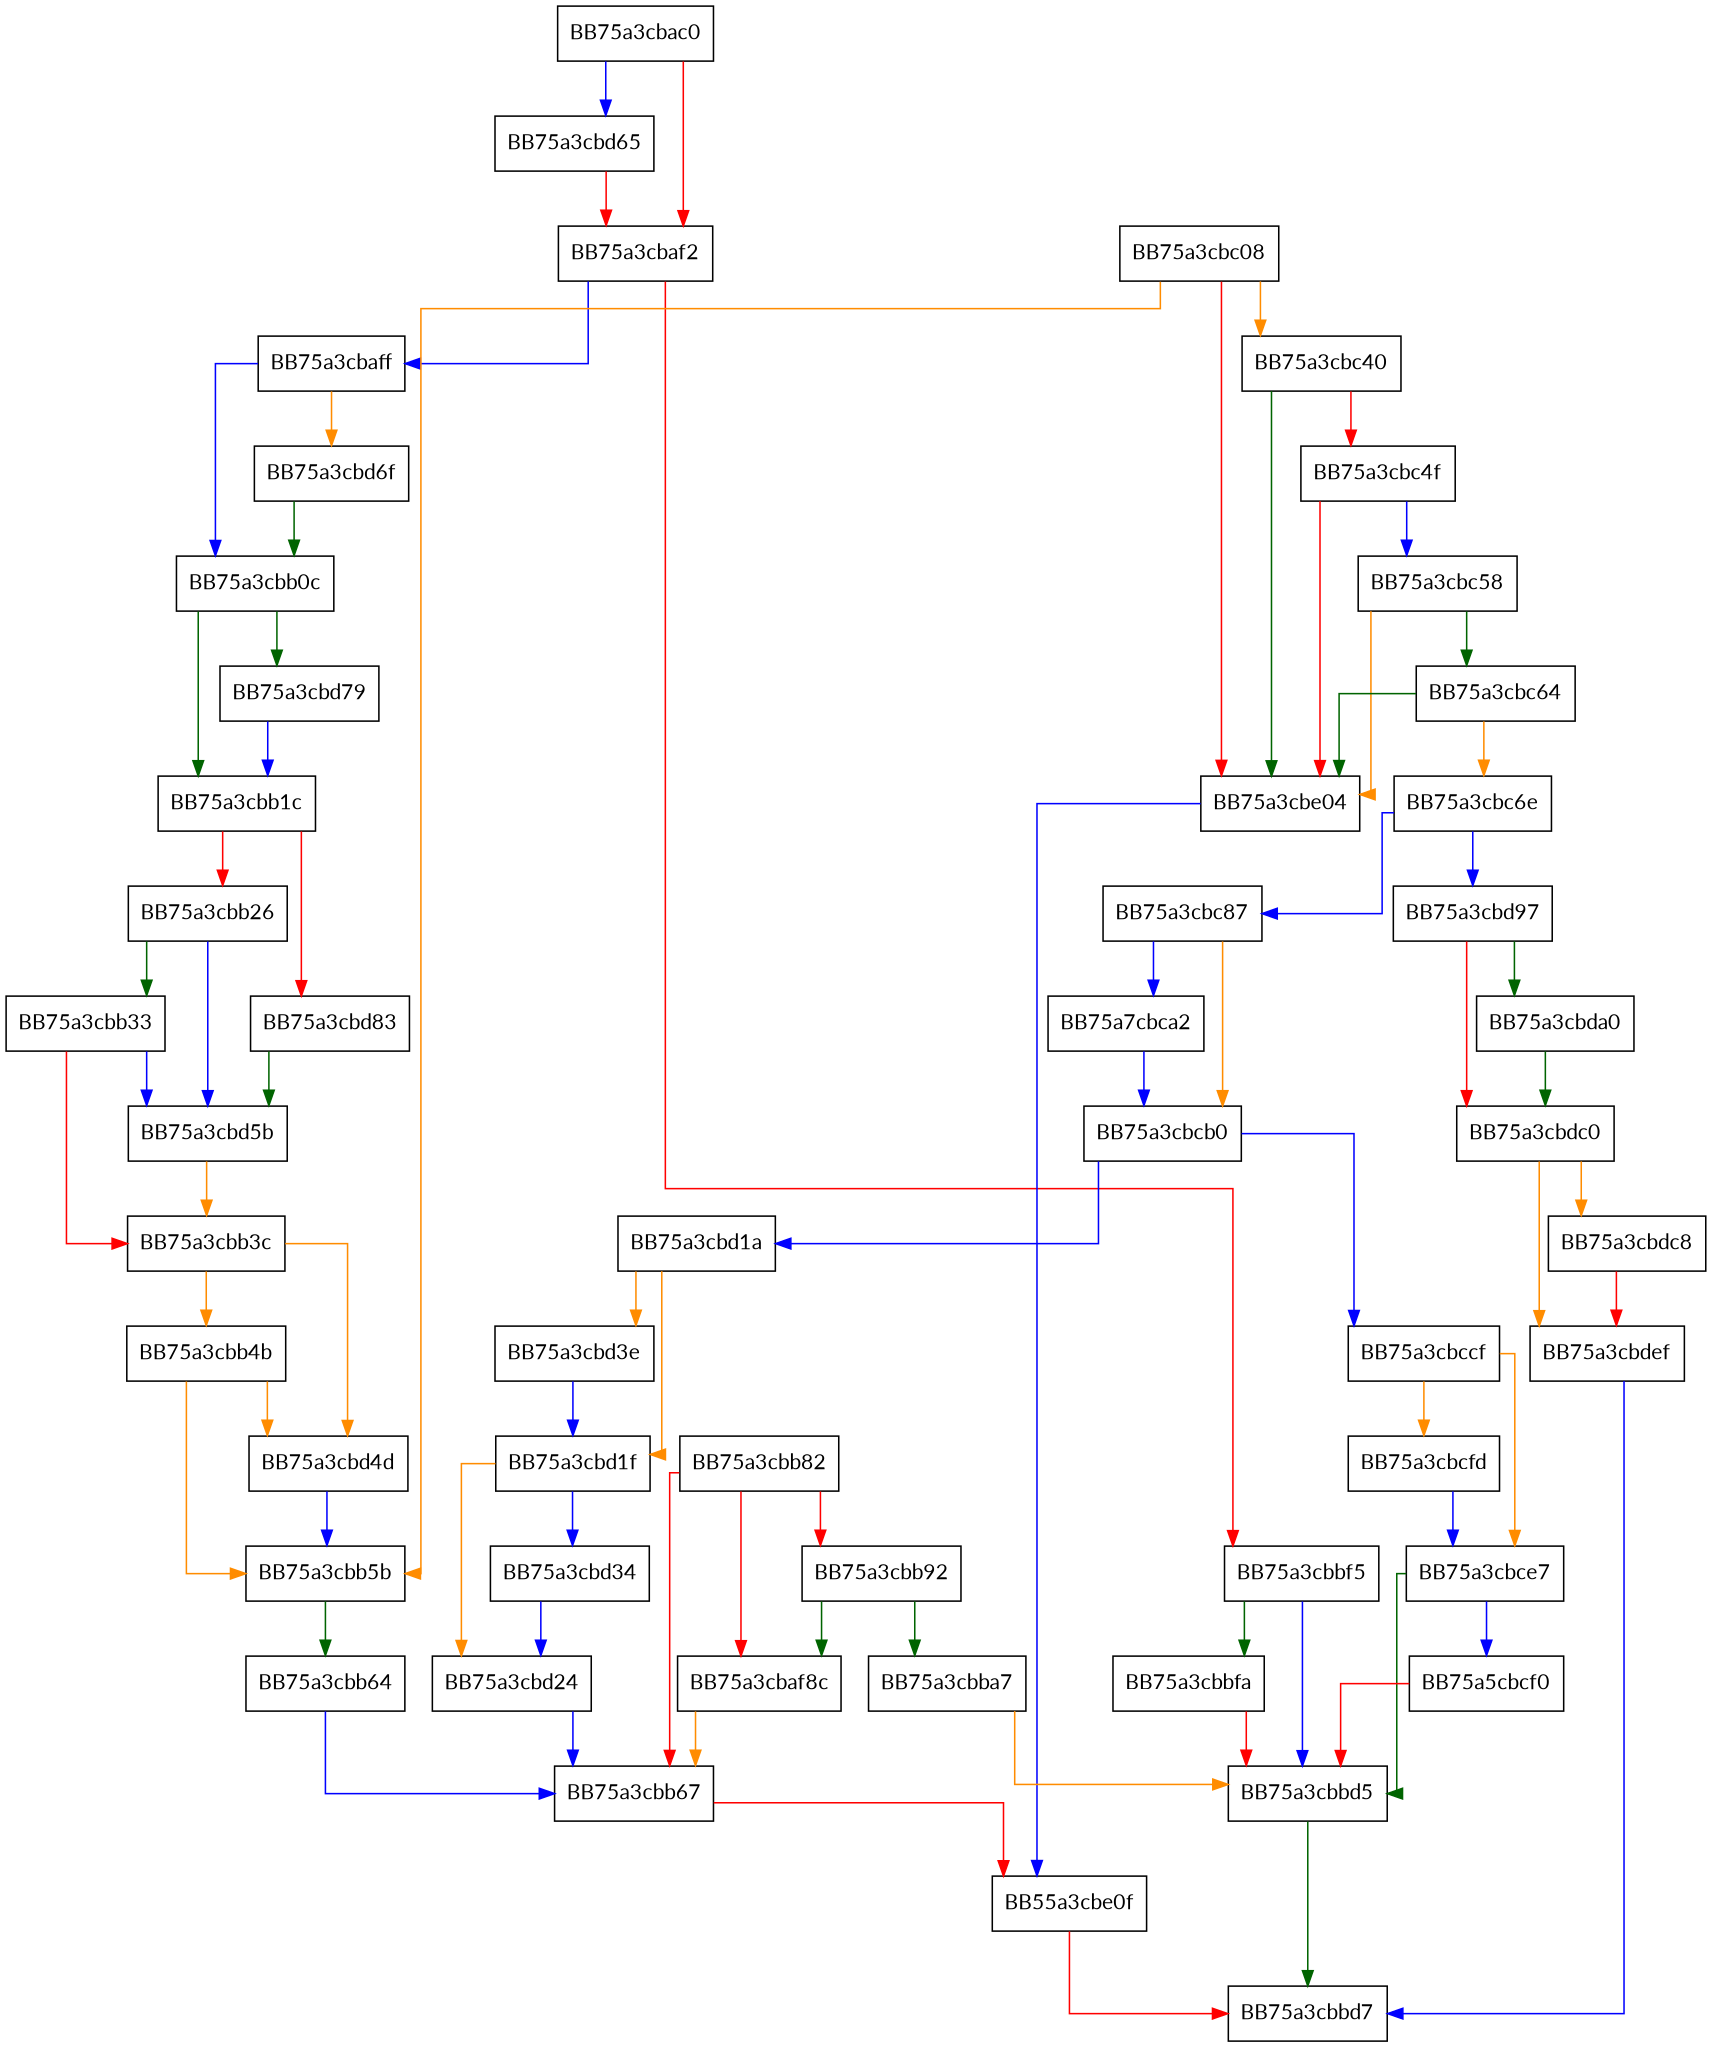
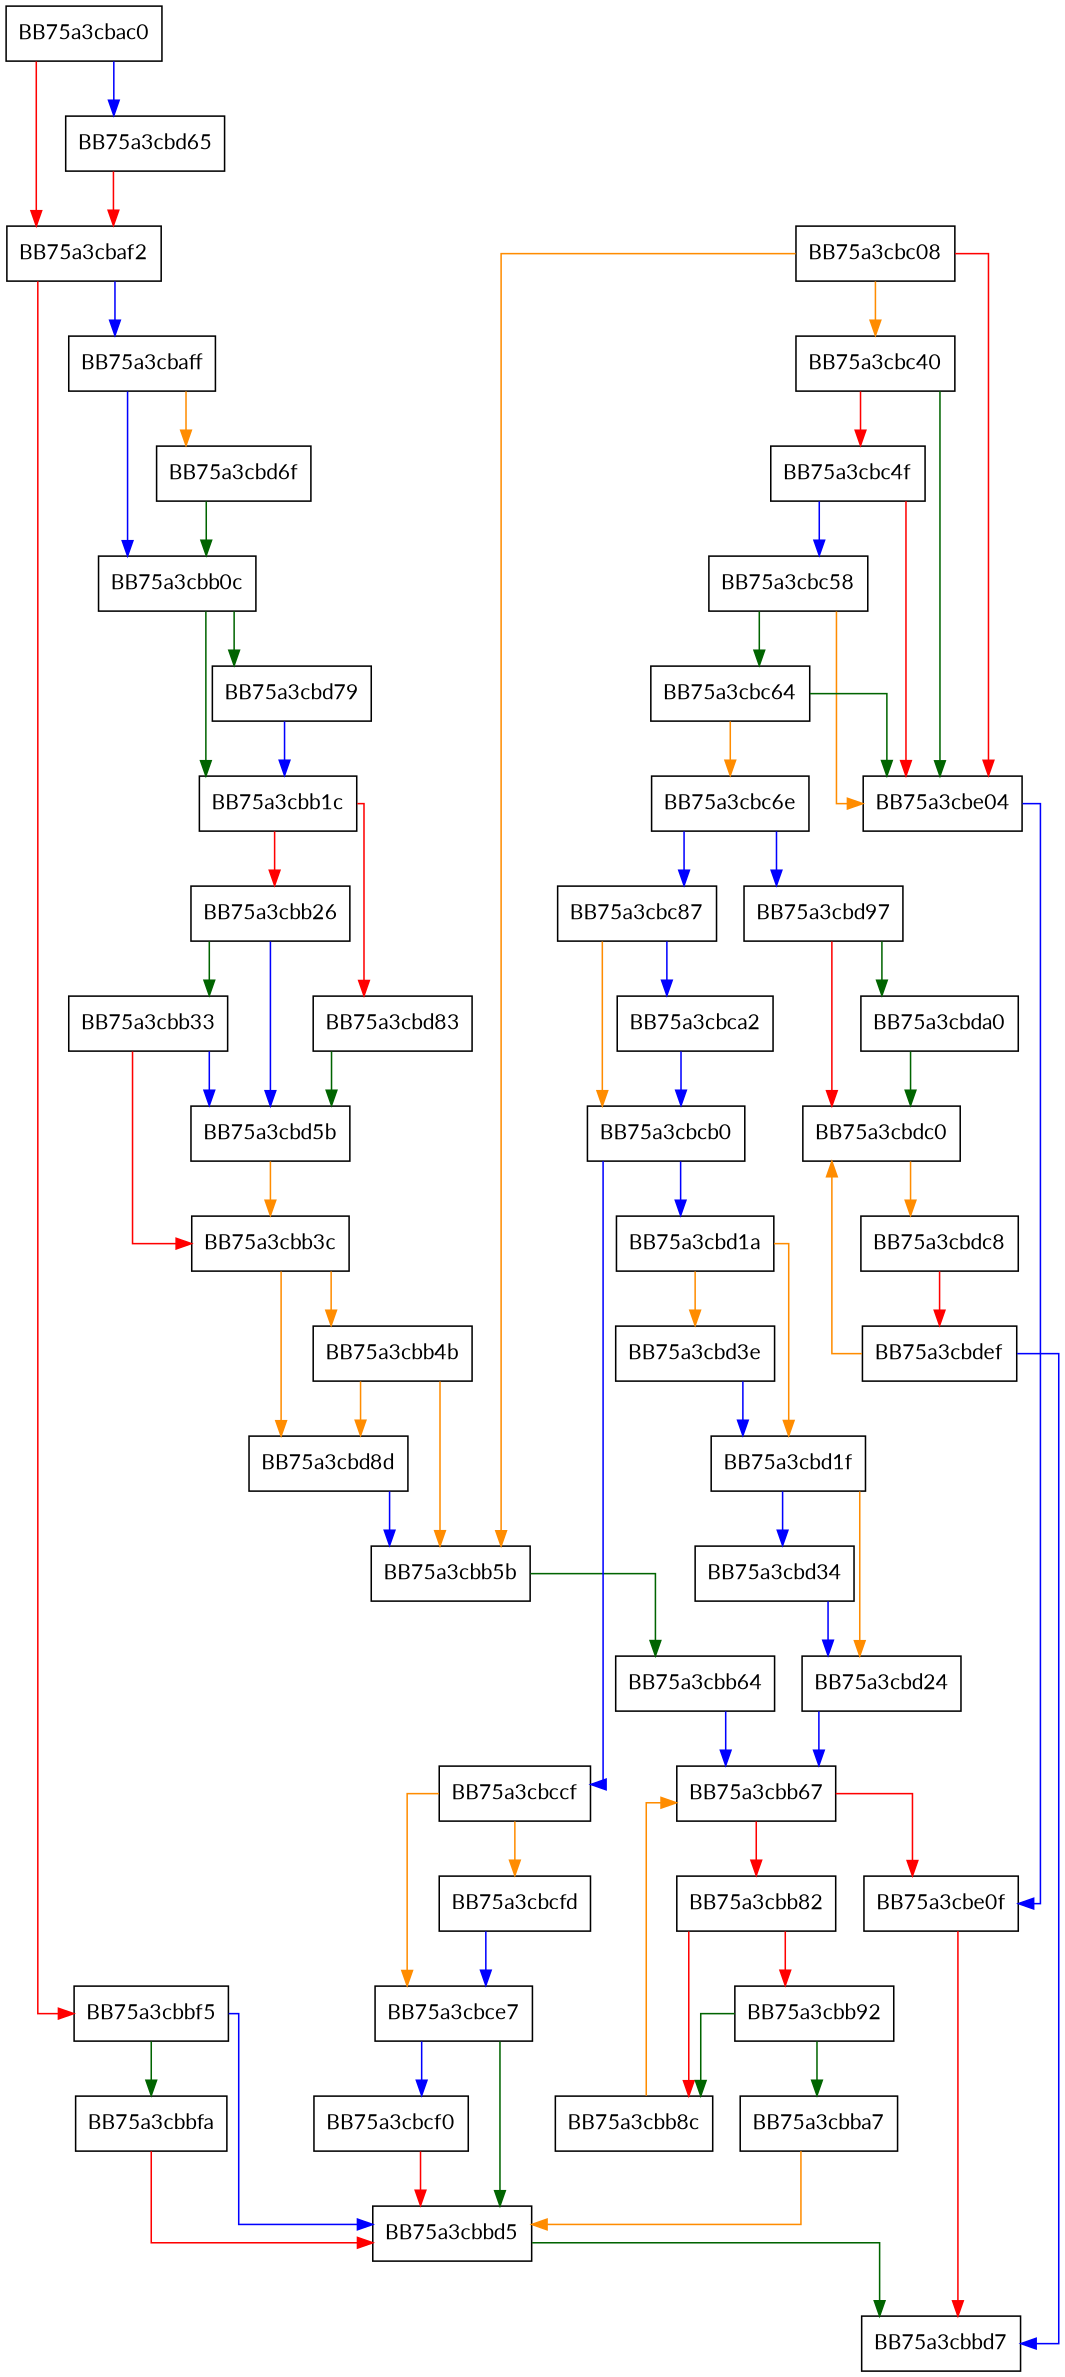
  digraph {
    fontname=Lato
    splines=ortho
    node [fontname=Lato shape=box]
    edge [color=blue fontname=Lato]
    BB75a3cbac0
    BB75a3cbd65
    BB75a3cbaf2
    BB75a3cbbf5
    BB75a3cbaff
    BB75a3cbbd5
    BB75a3cbbfa
    BB75a3cbd6f
    BB75a3cbb0c
    BB75a3cbbd7
    BB75a3cbd79
    BB75a3cbb1c
    BB75a3cbd83
    BB75a3cbb26
    BB75a3cbd5b
    BB75a3cbb33
    BB75a3cbb3c
-   BB75a3cbd8d [label=BB75a3cbd4d]
+   BB75a3cbd8d
    BB75a3cbb4b
    BB75a3cbb5b
    BB75a3cbb64
    BB75a3cbc08
    BB75a3cbe04
    BB75a3cbc40
    BB75a3cbb67
-   BB75a3cbe0f [label=BB55a3cbe0f]
+   BB75a3cbe0f
    BB75a3cbc4f
    BB75a3cbb82
    BB75a3cbb92
-   BB75a3cbb8c [label=BB75a3cbaf8c]
+   BB75a3cbb8c
    BB75a3cbba7
    BB75a3cbc58
    BB75a3cbc64
    BB75a3cbc6e
    BB75a3cbd97
    BB75a3cbc87
    BB75a3cbdc0
    BB75a3cbda0
    BB75a3cbcb0
-   BB75a3cbca2 [label=BB75a7cbca2]
+   BB75a3cbca2
    BB75a3cbdef
    BB75a3cbdc8
    BB75a3cbd1a
    BB75a3cbccf
    BB75a3cbd3e
    BB75a3cbd1f
    BB75a3cbcfd
    BB75a3cbce7
    BB75a3cbd34
    BB75a3cbd24
-   BB75a3cbcf0 [label=BB75a5cbcf0]
+   BB75a3cbcf0
    BB75a3cbac0 -> BB75a3cbd65
    BB75a3cbac0 -> BB75a3cbaf2 [color=red]
    BB75a3cbd65 -> BB75a3cbaf2 [color=red]
    BB75a3cbaf2 -> BB75a3cbbf5 [color=red]
    BB75a3cbaf2 -> BB75a3cbaff
    BB75a3cbbf5 -> BB75a3cbbd5
    BB75a3cbbf5 -> BB75a3cbbfa [color=darkgreen]
    BB75a3cbaff -> BB75a3cbd6f [color=darkorange]
    BB75a3cbaff -> BB75a3cbb0c
    BB75a3cbbd5 -> BB75a3cbbd7 [color=darkgreen]
    BB75a3cbbfa -> BB75a3cbbd5 [color=red]
    BB75a3cbd6f -> BB75a3cbb0c [color=darkgreen]
    BB75a3cbb0c -> BB75a3cbd79 [color=darkgreen]
    BB75a3cbb0c -> BB75a3cbb1c [color=darkgreen]
    BB75a3cbd79 -> BB75a3cbb1c
    BB75a3cbb1c -> BB75a3cbd83 [color=red]
    BB75a3cbb1c -> BB75a3cbb26 [color=red]
    BB75a3cbd83 -> BB75a3cbd5b [color=darkgreen]
    BB75a3cbb26 -> BB75a3cbd5b
    BB75a3cbb26 -> BB75a3cbb33 [color=darkgreen]
    BB75a3cbd5b -> BB75a3cbb3c [color=darkorange]
    BB75a3cbb33 -> BB75a3cbd5b
    BB75a3cbb33 -> BB75a3cbb3c [color=red]
    BB75a3cbb3c -> BB75a3cbd8d [color=darkorange]
    BB75a3cbb3c -> BB75a3cbb4b [color=darkorange]
    BB75a3cbd8d -> BB75a3cbb5b
    BB75a3cbb4b -> BB75a3cbd8d [color=darkorange]
    BB75a3cbb4b -> BB75a3cbb5b [color=darkorange]
    BB75a3cbb5b -> BB75a3cbb64 [color=darkgreen]
    BB75a3cbb64 -> BB75a3cbb67
    BB75a3cbc08 -> BB75a3cbb5b [color=darkorange]
    BB75a3cbc08 -> BB75a3cbe04 [color=red]
    BB75a3cbc08 -> BB75a3cbc40 [color=darkorange]
    BB75a3cbe04 -> BB75a3cbe0f
    BB75a3cbc40 -> BB75a3cbe04 [color=darkgreen]
    BB75a3cbc40 -> BB75a3cbc4f [color=red]
    BB75a3cbb67 -> BB75a3cbe0f [color=red]
-   BB75a3cbb82 -> BB75a3cbb67 [color=red]
+   BB75a3cbb67 -> BB75a3cbb82 [color=red]
    BB75a3cbe0f -> BB75a3cbbd7 [color=red]
    BB75a3cbc4f -> BB75a3cbe04 [color=red]
    BB75a3cbc4f -> BB75a3cbc58
    BB75a3cbb82 -> BB75a3cbb92 [color=red]
    BB75a3cbb82 -> BB75a3cbb8c [color=red]
    BB75a3cbb92 -> BB75a3cbb8c [color=darkgreen]
    BB75a3cbb92 -> BB75a3cbba7 [color=darkgreen]
    BB75a3cbb8c -> BB75a3cbb67 [color=darkorange]
    BB75a3cbba7 -> BB75a3cbbd5 [color=darkorange]
    BB75a3cbc58 -> BB75a3cbe04 [color=darkorange]
    BB75a3cbc58 -> BB75a3cbc64 [color=darkgreen]
    BB75a3cbc64 -> BB75a3cbe04 [color=darkgreen]
    BB75a3cbc64 -> BB75a3cbc6e [color=darkorange]
    BB75a3cbc6e -> BB75a3cbd97
    BB75a3cbc6e -> BB75a3cbc87
    BB75a3cbd97 -> BB75a3cbdc0 [color=red]
    BB75a3cbd97 -> BB75a3cbda0 [color=darkgreen]
    BB75a3cbc87 -> BB75a3cbcb0 [color=darkorange]
    BB75a3cbc87 -> BB75a3cbca2
-   BB75a3cbdc0 -> BB75a3cbdef [color=darkorange]
+   BB75a3cbdef -> BB75a3cbdc0 [color=darkorange]
    BB75a3cbdc0 -> BB75a3cbdc8 [color=darkorange]
    BB75a3cbda0 -> BB75a3cbdc0 [color=darkgreen]
    BB75a3cbcb0 -> BB75a3cbd1a
    BB75a3cbcb0 -> BB75a3cbccf
    BB75a3cbca2 -> BB75a3cbcb0
    BB75a3cbdef -> BB75a3cbbd7
    BB75a3cbdc8 -> BB75a3cbdef [color=red]
    BB75a3cbd1a -> BB75a3cbd3e [color=darkorange]
    BB75a3cbd1a -> BB75a3cbd1f [color=darkorange]
    BB75a3cbccf -> BB75a3cbcfd [color=darkorange]
    BB75a3cbccf -> BB75a3cbce7 [color=darkorange]
    BB75a3cbd3e -> BB75a3cbd1f
    BB75a3cbd1f -> BB75a3cbd34
    BB75a3cbd1f -> BB75a3cbd24 [color=darkorange]
    BB75a3cbcfd -> BB75a3cbce7
    BB75a3cbce7 -> BB75a3cbbd5 [color=darkgreen]
    BB75a3cbce7 -> BB75a3cbcf0
    BB75a3cbd34 -> BB75a3cbd24
    BB75a3cbd24 -> BB75a3cbb67
    BB75a3cbcf0 -> BB75a3cbbd5 [color=red]
  }
